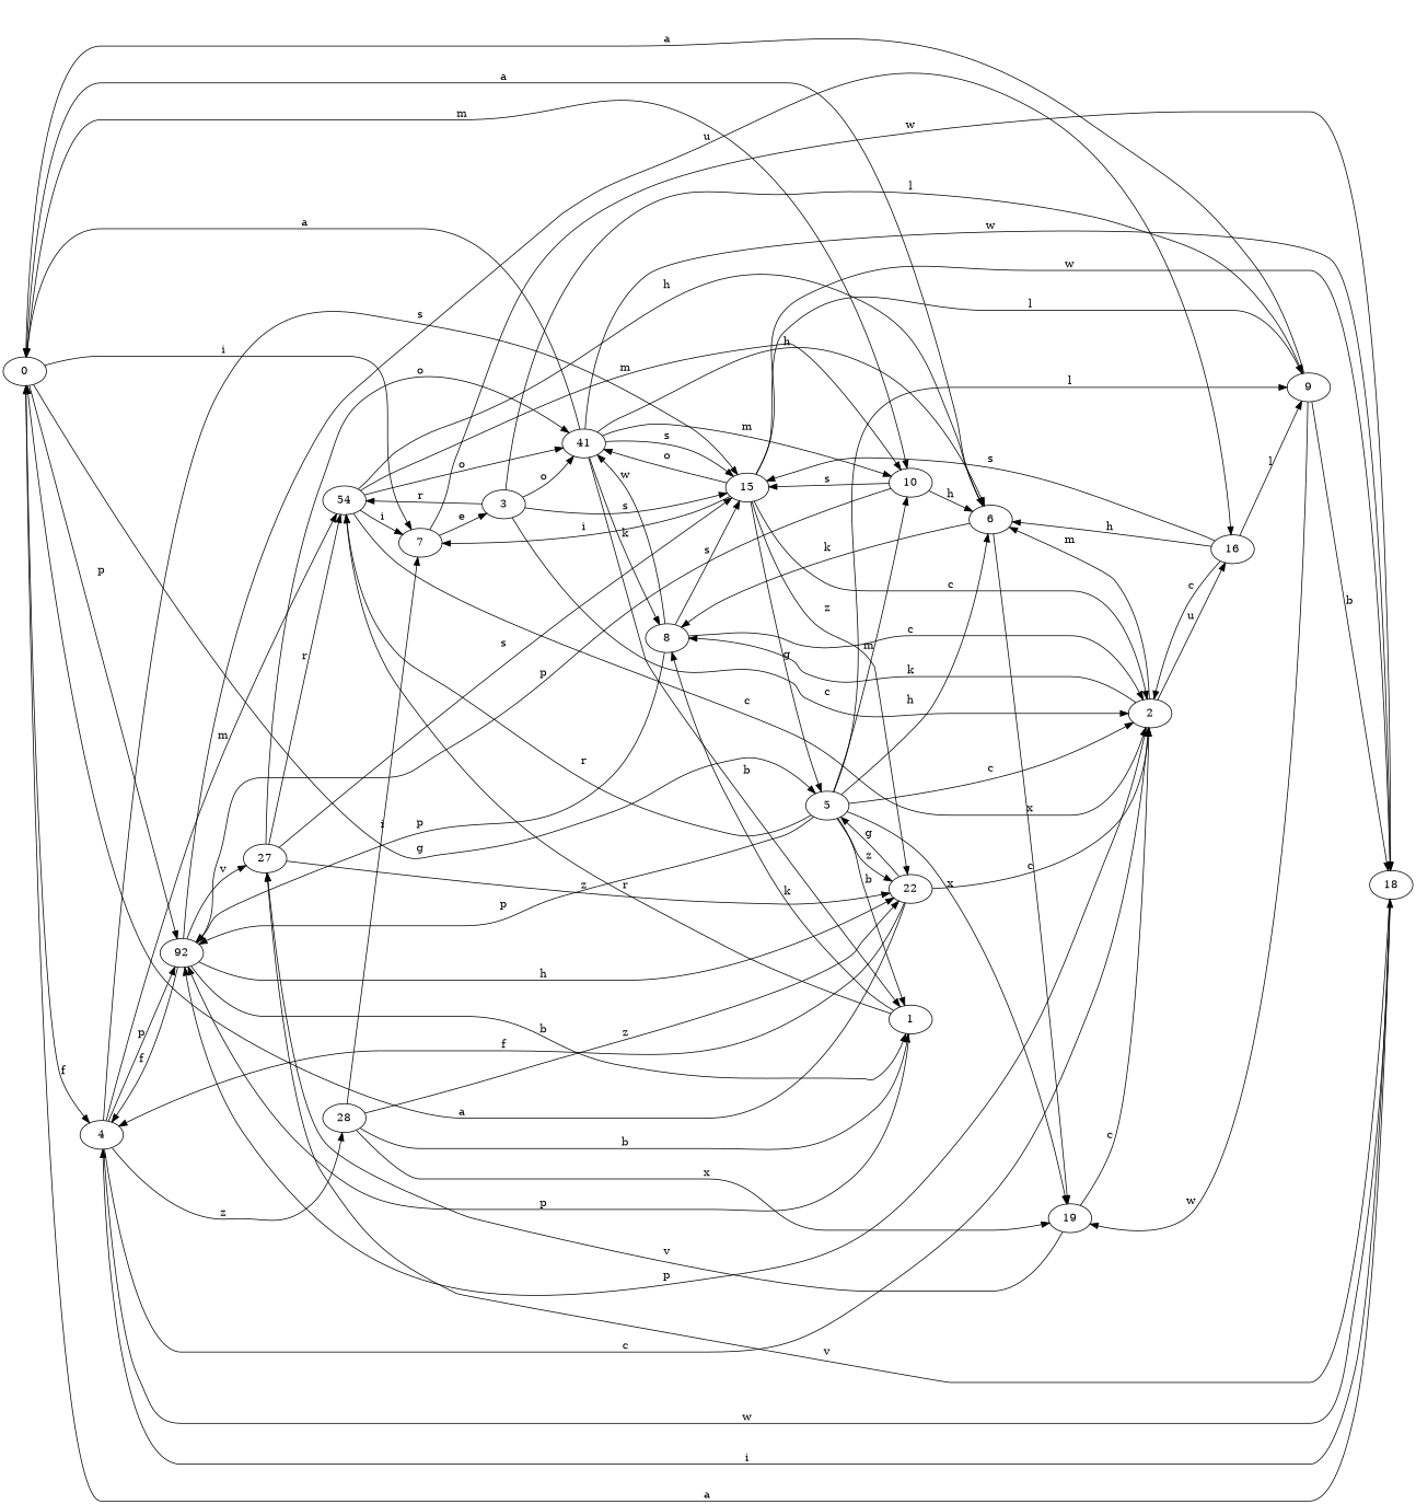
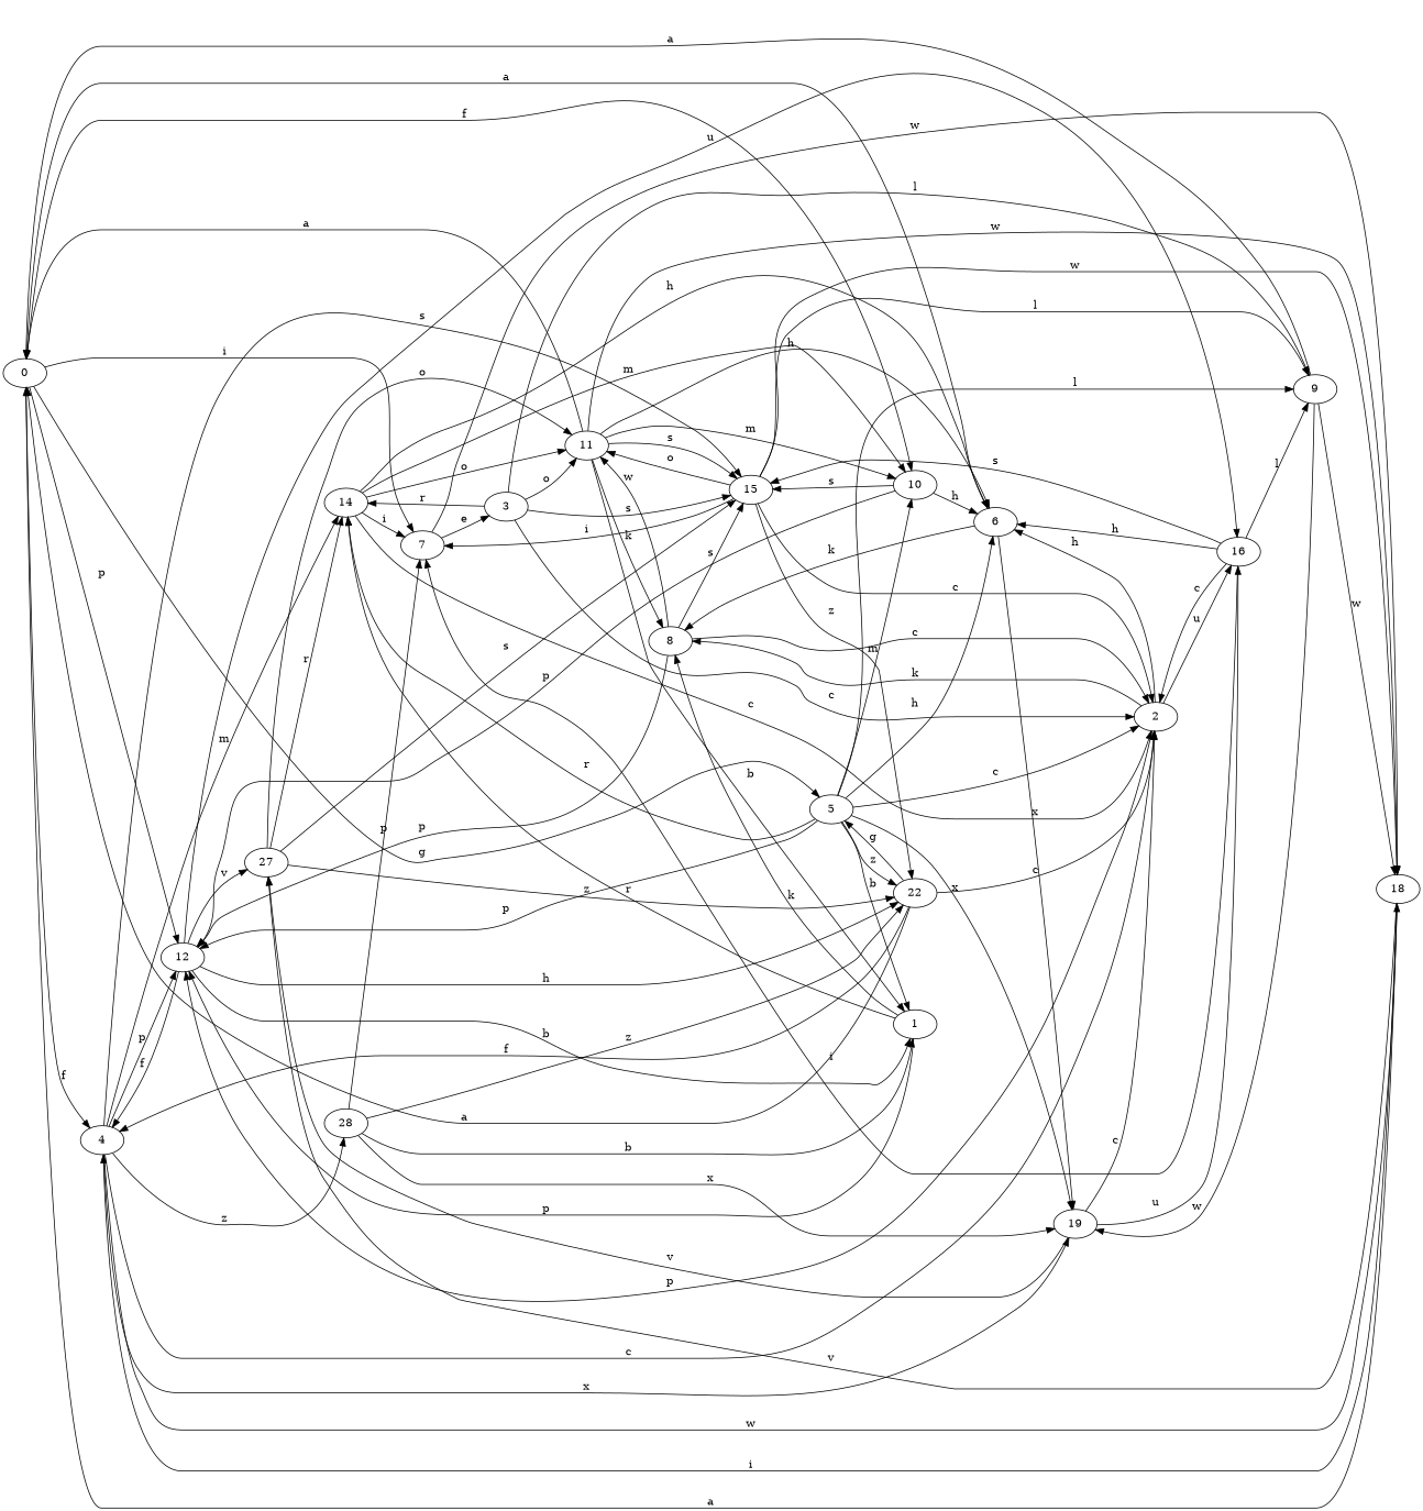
  strict digraph {
    rankdir=LR
    0
    4
    5
    7
    10
-   12 [label=92]
-   14 [label=54]
+   12
+   14
    2
    15
    18
    19
    n12 [label=28]
    1
    6
    9
    22
    3
    16
    n19 [label=27]
    8
-   11 [label=41]
+   11
    0 -> 4 [label=f]
    0 -> 5 [label=g]
    0 -> 7 [label=i]
-   0 -> 10 [label=m]
+   0 -> 10 [label=f]
    0 -> 12 [label=p]
    4 -> 12 [label=p]
    4 -> 14 [label=m]
    4 -> 2 [label=c]
    4 -> 15 [label=s]
    4 -> 18 [label=w]
+   4 -> 19 [label=x]
    4 -> n12 [label=z]
    5 -> 10 [label=m]
    5 -> 12 [label=p]
    5 -> 14 [label=r]
    5 -> 2 [label=c]
    5 -> 19 [label=x]
    5 -> 1 [label=b]
    5 -> 6 [label=h]
    5 -> 9 [label=l]
    5 -> 22 [label=z]
    7 -> 18 [label=w]
    7 -> 3 [label=e]
    10 -> 12 [label=p]
    10 -> 15 [label=s]
    10 -> 6 [label=h]
    12 -> 4 [label=f]
    12 -> 1 [label=b]
    12 -> 22 [label=h]
    12 -> 16 [label=u]
    12 -> n19 [label=v]
    14 -> 7 [label=i]
    14 -> 10 [label=m]
    14 -> 2 [label=c]
    14 -> 6 [label=h]
    14 -> 11 [label=o]
    2 -> 12 [label=p]
-   2 -> 6 [label=m]
+   2 -> 6 [label=h]
    2 -> 16 [label=u]
    2 -> 8 [label=k]
-   15 -> 5 [label=g]
    15 -> 7 [label=i]
    15 -> 2 [label=c]
    15 -> 18 [label=w]
    15 -> 9 [label=l]
    15 -> 22 [label=z]
    15 -> 11 [label=o]
    18 -> 0 [label=a]
    18 -> 4 [label=i]
    18 -> n19 [label=v]
    19 -> 2 [label=c]
+   19 -> 16 [label=u]
    19 -> n19 [label=v]
-   n12 -> 7 [label=i]
+   n12 -> 7 [label=p]
    n12 -> 19 [label=x]
    n12 -> 1 [label=b]
    n12 -> 22 [label=z]
    1 -> 12 [label=p]
    1 -> 14 [label=r]
    1 -> 8 [label=k]
    6 -> 0 [label=a]
    6 -> 19 [label=x]
    6 -> 8 [label=k]
    9 -> 0 [label=a]
-   9 -> 18 [label=b]
+   9 -> 18 [label=w]
    9 -> 19 [label=w]
    22 -> 0 [label=a]
    22 -> 4 [label=f]
    22 -> 5 [label=g]
    22 -> 2 [label=c]
    3 -> 14 [label=r]
    3 -> 2 [label=c]
    3 -> 15 [label=s]
    3 -> 9 [label=l]
    3 -> 11 [label=o]
+   16 -> 7 [label=i]
    16 -> 2 [label=c]
    16 -> 15 [label=s]
    16 -> 6 [label=h]
    16 -> 9 [label=l]
    n19 -> 14 [label=r]
    n19 -> 15 [label=s]
    n19 -> 22 [label=z]
    n19 -> 11 [label=o]
    8 -> 12 [label=p]
    8 -> 2 [label=c]
    8 -> 15 [label=s]
    8 -> 11 [label=w]
    11 -> 0 [label=a]
    11 -> 10 [label=m]
    11 -> 15 [label=s]
    11 -> 18 [label=w]
    11 -> 1 [label=b]
    11 -> 6 [label=h]
    11 -> 8 [label=k]
  }
